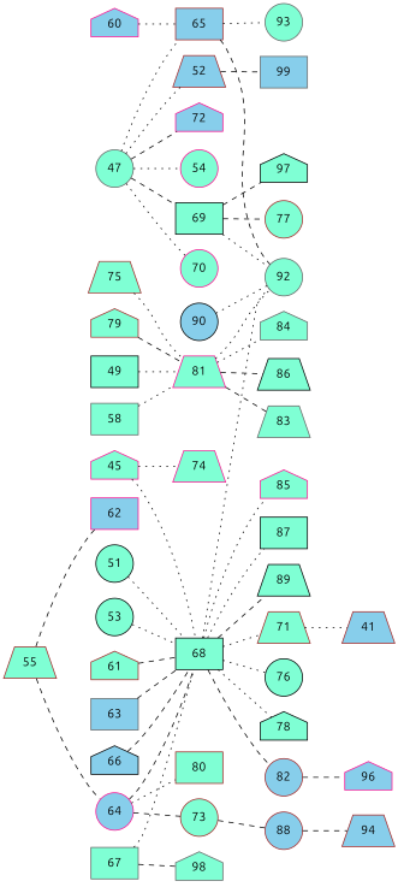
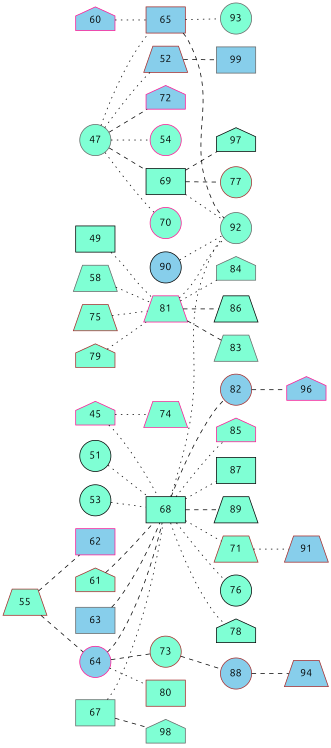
  graph {
    fontname=Ubuntu
    rankdir=LR
    node [color=brown fillcolor=aquamarine fontname=Ubuntu shape=circle style=filled]
    edge [fontname=Ubuntu style=dotted]
    68 [color=black shape=box super="+57+48+46"]
    92 [color=gray40 super="+5"]
    71 [shape=trapezium]
    76 [color=black]
    78 [color=black shape=house]
    82 [fillcolor=skyblue]
    85 [color=deeppink shape=house]
    87 [color=black shape=box]
    89 [color=black shape=trapezium]
    45 [color=deeppink shape=house]
    74 [color=deeppink shape=trapezium]
    47 [color=gray40 super="+15"]
    52 [fillcolor=skyblue shape=trapezium]
    54 [color=deeppink]
    65 [fillcolor=skyblue shape=box super="+59"]
    69 [color=black shape=box super="+1"]
    70 [color=deeppink super="+29"]
    72 [color=deeppink fillcolor=skyblue shape=house]
    99 [color=gray40 fillcolor=skyblue shape=box]
    93 [color=gray40]
    77 [super="+31"]
    97 [color=black shape=house super="+3+28"]
    81 [color=deeppink shape=trapezium super="+16+27+41+42"]
    83 [color=gray40 shape=trapezium]
    84 [color=gray40 shape=house]
    86 [color=black shape=trapezium]
    49 [color=black shape=box]
    51 [color=black]
    53 [color=black]
    55 [shape=trapezium]
    62 [color=deeppink fillcolor=skyblue shape=box]
    64 [color=deeppink fillcolor=skyblue super="+37"]
    73
    80 [shape=box]
-   58 [color=gray40 shape=box]
+   58 [color=gray40 shape=trapezium]
    60 [color=deeppink fillcolor=skyblue shape=house]
    61 [shape=house]
    63 [color=gray40 fillcolor=skyblue shape=box]
    88 [fillcolor=skyblue]
-   66 [color=black fillcolor=skyblue shape=house]
    67 [color=gray40 shape=box]
    98 [color=gray40 shape=house]
-   91 [fillcolor=skyblue shape=trapezium label=41]
+   91 [fillcolor=skyblue shape=trapezium]
    96 [color=deeppink fillcolor=skyblue shape=house]
    94 [fillcolor=skyblue shape=trapezium]
    75 [shape=trapezium]
    79 [shape=house]
    90 [color=black fillcolor=skyblue]
    68 -- 92
    68 -- 71
    68 -- 76
    68 -- 78
    68 -- 82 [style=dashed]
    68 -- 85
    68 -- 87
    68 -- 89 [style=dashed]
    71 -- 91
    82 -- 96 [style=dashed]
    45 -- 68
    45 -- 74
    47 -- 52
    47 -- 54
    47 -- 65
    47 -- 69 [style=dashed weight=2]
    47 -- 70
    47 -- 72 [style=dashed]
    52 -- 99 [style=dashed]
    65 -- 92 [style=dashed]
    65 -- 93
    69 -- 92
    69 -- 77 [style=dashed]
    69 -- 97 [style=dashed]
    81 -- 92
    81 -- 83 [style=dashed]
    81 -- 84
    81 -- 86 [style=dashed]
    49 -- 81
    51 -- 68
    53 -- 68
    55 -- 62 [style=dashed]
    55 -- 64 [style=dashed]
    64 -- 68 [style=dashed]
    64 -- 73 [style=dashed]
    64 -- 80
    73 -- 88 [style=dashed]
    58 -- 81
    60 -- 65
    61 -- 68 [style=dashed]
    63 -- 68 [style=dashed]
    88 -- 94 [style=dashed]
-   66 -- 68 [style=dashed]
    67 -- 68
    67 -- 98 [style=dashed]
    75 -- 81
-   79 -- 81 [style=dashed]
+   79 -- 81
    90 -- 92
  }
